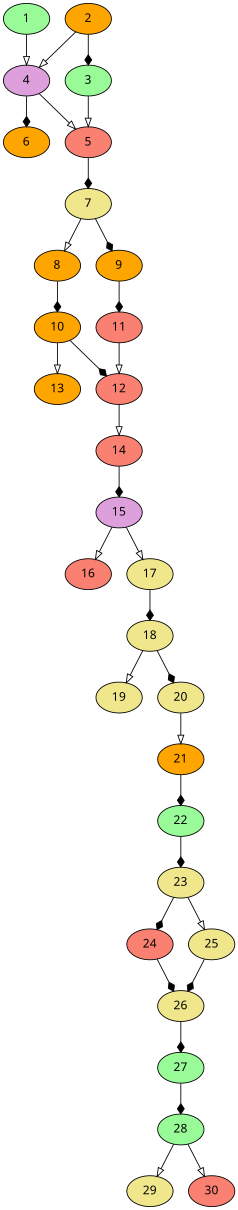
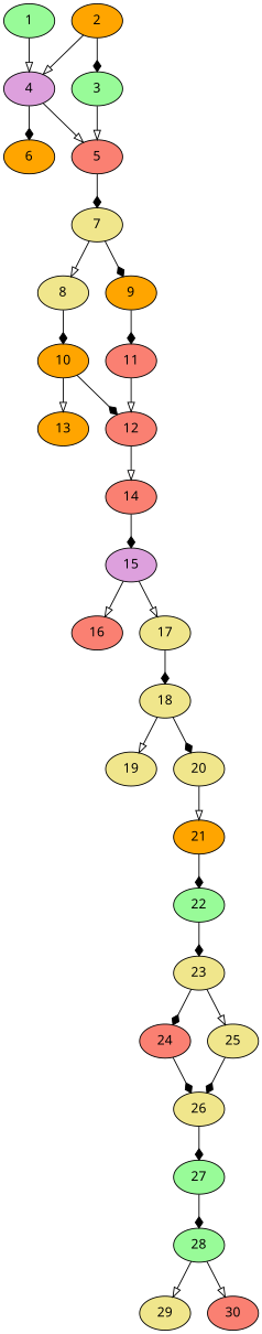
  digraph {
    fontname="Noto Sans"
    node [alpha=0.15 fillcolor=khaki fontname="Noto Sans" style=filled]
    edge [arrowhead=diamond fontname="Noto Sans"]
    1 [alpha=0.16 expect_size=30442496 fillcolor=palegreen]
    4 [alpha=0.01 expect_size=12808192 fillcolor=plum]
    5 [alpha=0.02 expect_size=39698432 fillcolor=salmon]
    6 [expect_size=18468864 fillcolor=orange]
    7 [alpha=0.10 expect_size=35224576]
    2 [alpha=0.06 expect_size=9902080 fillcolor=orange]
    3 [alpha=0.05 expect_size=32636928 fillcolor=palegreen]
-   8 [alpha=0.19 expect_size=43753472 fillcolor=orange]
+   8 [alpha=0.19 expect_size=43753472]
    9 [expect_size=16966656 fillcolor=orange]
    10 [alpha=0.19 expect_size=20347904 fillcolor=orange]
    11 [alpha=0.18 expect_size=6417408 fillcolor=salmon]
    12 [alpha=0.06 expect_size=43224064 fillcolor=salmon]
    13 [alpha=0.17 expect_size=9127936 fillcolor=orange]
    14 [alpha=0.00 expect_size=21043200 fillcolor=salmon]
    15 [alpha=0.18 expect_size=22950912 fillcolor=plum]
    16 [alpha=0.08 expect_size=27677696 fillcolor=salmon]
    17 [alpha=0.03 expect_size=16819200]
    18 [alpha=0.08 expect_size=39337984]
    19 [alpha=0.14 expect_size=36945920]
    20 [alpha=0.07 expect_size=25829376]
    21 [alpha=0.10 expect_size=23620608 fillcolor=orange]
    22 [expect_size=19323904 fillcolor=palegreen]
    23 [alpha=0.12 expect_size=32911360]
    24 [alpha=0.12 expect_size=26819584 fillcolor=salmon]
    25 [alpha=0.07 expect_size=27328512]
    26 [alpha=0.07 expect_size=23232512]
    27 [alpha=0.20 expect_size=41978880 fillcolor=palegreen]
    28 [alpha=0.09 expect_size=48715776 fillcolor=palegreen]
    29 [alpha=0.03 expect_size=21383168]
    30 [alpha=0.04 expect_size=8396800 fillcolor=salmon]
    1 -> 4 [arrowhead=onormal]
    4 -> 5 [arrowhead=onormal]
    4 -> 6
    5 -> 7
    7 -> 8 [arrowhead=onormal]
    7 -> 9
    2 -> 4 [arrowhead=onormal]
    2 -> 3
    3 -> 5 [arrowhead=onormal]
    8 -> 10
    9 -> 11
    10 -> 12
    10 -> 13 [arrowhead=onormal]
    11 -> 12 [arrowhead=onormal]
    12 -> 14 [arrowhead=onormal]
    14 -> 15
    15 -> 16 [arrowhead=onormal]
    15 -> 17 [arrowhead=onormal]
    17 -> 18
    18 -> 19 [arrowhead=onormal]
    18 -> 20
    20 -> 21 [arrowhead=onormal]
    21 -> 22
    22 -> 23
    23 -> 24
    23 -> 25 [arrowhead=onormal]
    24 -> 26
    25 -> 26
    26 -> 27
    27 -> 28
    28 -> 29 [arrowhead=onormal]
    28 -> 30 [arrowhead=onormal]
  }
